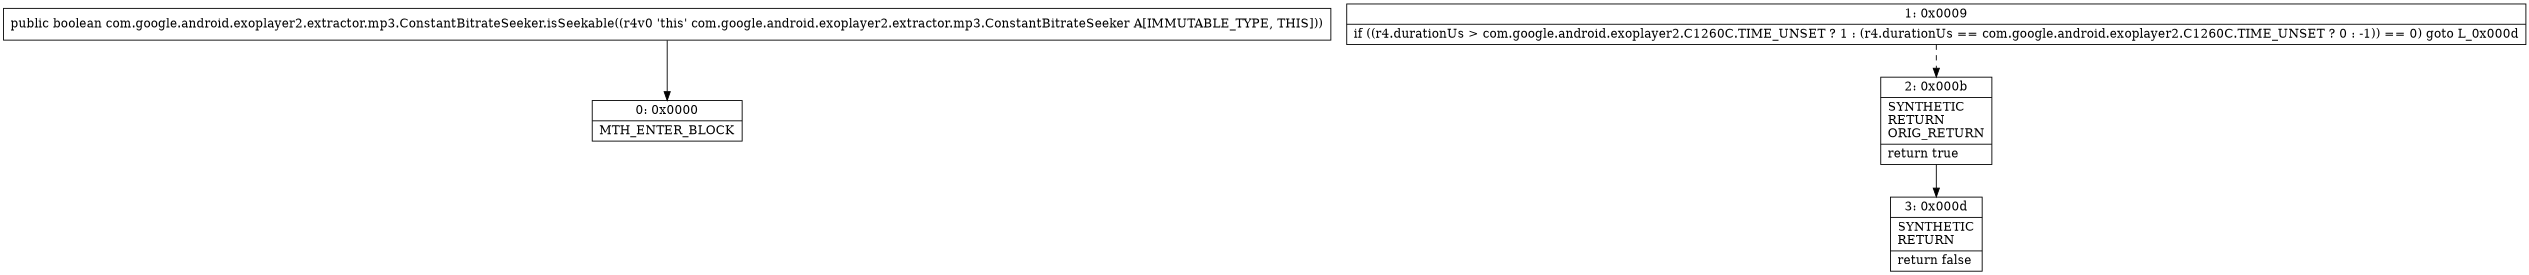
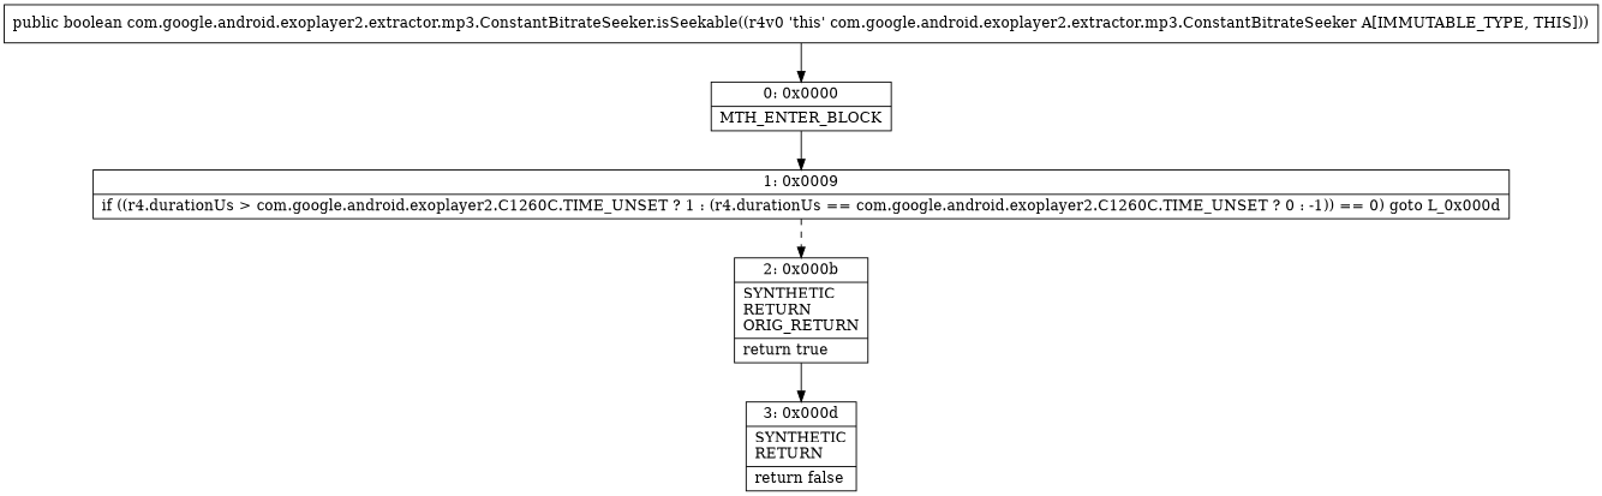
  digraph {
    node [shape=record]
    n1 [label="{0\:\ 0x0000|MTH_ENTER_BLOCK\l}"]
    n2 [label="{1\:\ 0x0009|if ((r4.durationUs \> com.google.android.exoplayer2.C1260C.TIME_UNSET ? 1 : (r4.durationUs == com.google.android.exoplayer2.C1260C.TIME_UNSET ? 0 : \-1)) == 0) goto L_0x000d\l}"]
    n3 [label="{2\:\ 0x000b|SYNTHETIC\lRETURN\lORIG_RETURN\l|return true\l}"]
    n4 [label="{3\:\ 0x000d|SYNTHETIC\lRETURN\l|return false\l}"]
    n5 [label="{public boolean com.google.android.exoplayer2.extractor.mp3.ConstantBitrateSeeker.isSeekable((r4v0 'this' com.google.android.exoplayer2.extractor.mp3.ConstantBitrateSeeker A[IMMUTABLE_TYPE, THIS])) }"]
+   n1 -> n2
    n2 -> n3 [style=dashed]
    n3 -> n4
    n5 -> n1
  }
